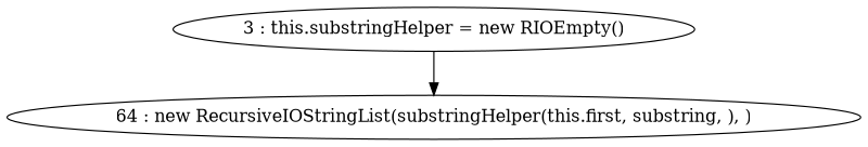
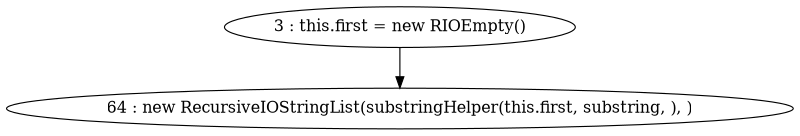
  digraph {
-   "3 : this.first = new RIOEmpty()" [label="3 : this.substringHelper = new RIOEmpty()"]
+   "3 : this.first = new RIOEmpty()"
    "64 : new RecursiveIOStringList(substringHelper(this.first, substring, ), )"
    "3 : this.first = new RIOEmpty()" -> "64 : new RecursiveIOStringList(substringHelper(this.first, substring, ), )"
  }
